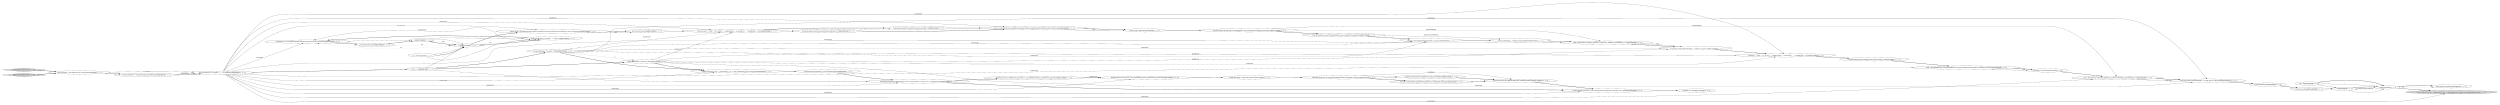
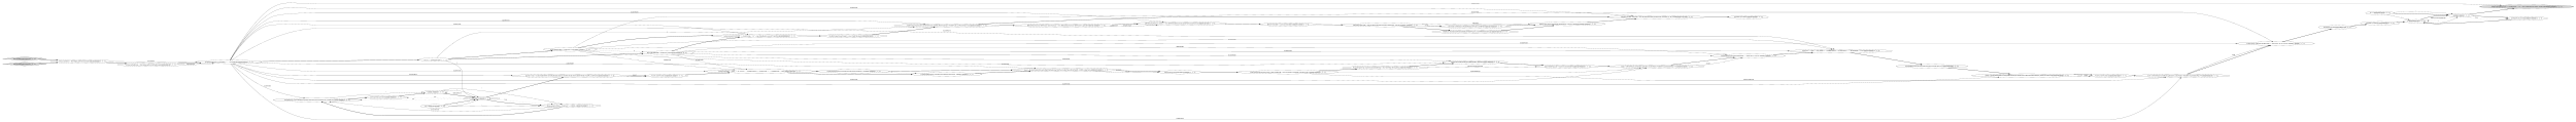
  digraph {
    fontname=Nunito
    rankdir=LR
    node [fillcolor=white fontname=Nunito shape=ellipse style=filled]
    edge [fontname=Nunito style=bold]
    n1 [label="Builder keyBuilder = accessor.keyBuilder()@@@13@@@['1', '1', '0']"]
    n2 [label="IdealState idealState = accessor.getProperty(keyBuilder.idealStates(\"TestDB0\"))@@@14@@@['1', '1', '0']"]
    n3 [label="accessor.setProperty(keyBuilder.idealStates(\"TestDB0\"),idealState)@@@16@@@['1', '1', '0']"]
    n4 [label="idealState.setRebalanceMode(RebalanceMode.CUSTOMIZED)@@@15@@@['0', '1', '0']"]
    n5 [label="idealState.setIdealStateMode(IdealStateModeProperty.CUSTOMIZED.toString())@@@15@@@['1', '0', '0']"]
    n6 [label="String command = \"--zkSvr \" + ZK_ADDR + \" --enableInstance \" + clusterName + \" \" + disableNode + \" false\"@@@22@@@['1', '1', '1']"]
    n7 [label="ClusterSetup.processCommandLineArgs(command.split(\"\s+\"))@@@29@@@['1', '1', '0']"]
    n8 [label="ClusterSetup.processCommandLineArgs(command.split(\" \"))@@@23@@@['0', '0', '1']"]
    n9 [label="result = ClusterStateVerifier.verifyByZkCallback(new BestPossAndExtViewZkVerifier(ZK_ADDR,clusterName))@@@24@@@['1', '1', '1']"]
    n10 [label="String className = TestHelper.getTestClassName()@@@3@@@['1', '1', '1']"]
    n11 [label="String clusterName = className + \"_\" + methodName@@@5@@@['1', '1', '1']"]
    n12 [label="String methodName = TestHelper.getTestMethodName()@@@4@@@['1', '1', '1']"]
    n13 [label="ClusterController controller = new ClusterController(clusterName,\"controller_0\",ZK_ADDR)@@@11@@@['1', '1', '1']"]
    n14 [label="ZKHelixDataAccessor accessor = new ZKHelixDataAccessor(clusterName,baseAccessor)@@@12@@@['1', '1', '0']"]
    n15 [label="System.out.println(\"START \" + clusterName + \" at \" + new Date(System.currentTimeMillis()))@@@8@@@['1', '1', '1']"]
    n16 [label="command = \"--zkSvr \" + ZK_ADDR + \" --enableInstance \" + clusterName + \" \" + disableNode + \" true\"@@@32@@@['1', '1', '1']"]
    n17 [label="participants(i( = new MockParticipant(clusterName,instanceName,ZK_ADDR,null)@@@17@@@['1', '1', '1']"]
    n18 [label="boolean result = ClusterStateVerifier.verifyByZkCallback(new BestPossAndExtViewZkVerifier(ZK_ADDR,clusterName))@@@20@@@['1', '1', '1']"]
    n19 [label="result = ZkTestHelper.verifyState(_gZkClient,clusterName,\"TestDB0\",expectStateMap,\"!=\")@@@36@@@['1', '1', '1']"]
    n20 [label="result = ClusterStateVerifier.verifyByZkCallback(new BestPossAndExtViewZkVerifier(ZK_ADDR,clusterName))@@@34@@@['1', '1', '1']"]
    n21 [label="TestHelper.setupCluster(clusterName,ZK_ADDR,12918,\"localhost\",\"TestDB\",1,8,n,3,\"MasterSlave\",true)@@@10@@@['1', '1', '1']"]
    n22 [label="result = ZkTestHelper.verifyState(_gZkClient,clusterName,\"TestDB0\",expectStateMap,\"==\")@@@30@@@['1', '1', '1']"]
    n23 [fillcolor=lightgray label="System.out.println(\"END \" + clusterName + \" at \" + new Date(System.currentTimeMillis()))@@@45@@@['1', '1', '1']"]
    n24 [label="final int n = 5@@@6@@@['1', '1', '1']"]
    n25 [label="controller.syncStart()@@@12@@@['1', '1', '1']"]
    n26 [label="Assert.assertTrue(result)@@@25@@@['1', '1', '1']"]
    n27 [label="participants(i(.syncStart()@@@18@@@['1', '1', '1']"]
    n28 [label="i++@@@15@@@['1', '1', '1']"]
    n29 [label="i < n@@@14@@@['1', '1', '1']" shape=diamond]
    n30 [label="String instanceName = \"localhost_\" + (12918 + i)@@@16@@@['1', '1', '1']"]
    n31 [label="Thread.sleep(1000)@@@38@@@['1', '1', '1']"]
    n32 [label="controller.syncStop()@@@39@@@['1', '1', '1']"]
    n33 [label="i++@@@42@@@['1', '1', '1']"]
    n34 [label="String disableNode = \"localhost_12919\"@@@7@@@['0', '0', '1']"]
    n35 [label="expectInstanceStateMap.put(disableNode,\"OFFLINE\")@@@28@@@['1', '1', '1']"]
    n36 [label="Assert.assertTrue(result,disableNode + \" should NOT be in OFFLINE\")@@@37@@@['1', '1', '1']"]
    n37 [label="Assert.assertTrue(result,disableNode + \" should be in OFFLINE\")@@@31@@@['1', '1', '1']"]
    n38 [label="MockParticipant(( participants = new MockParticipant((((@@@9@@@['1', '1', '1']"]
    n39 [label="expectStateMap.put(\".*\",expectInstanceStateMap)@@@29@@@['1', '1', '1']"]
    n40 [label="ClusterSetup.processCommandLineArgs(command.split(\"\s+\"))@@@33@@@['1', '1', '1']"]
    n41 [label="Assert.assertTrue(result)@@@21@@@['1', '1', '1']"]
    n42 [label="String disableNode = \"localhost_12918\"@@@7@@@['1', '1', '0']"]
    n43 [label="int i = 0@@@40@@@['1', '1', '1']"]
    n44 [label="i < 5@@@41@@@['1', '1', '1']"]
    n45 [label="participants(i(.syncStop()@@@43@@@['1', '1', '1']"]
    n46 [label="Assert.assertTrue(result)@@@35@@@['1', '1', '1']"]
    n47 [label="Map<String,String> expectInstanceStateMap = new HashMap<String,String>()@@@27@@@['1', '1', '1']"]
    n48 [label="ZkBaseDataAccessor<ZNRecord> baseAccessor = new ZkBaseDataAccessor<ZNRecord>(_gZkClient)@@@11@@@['1', '1', '0']"]
    n49 [label="Map<String,Map<String,String>> expectStateMap = new HashMap<String,Map<String,String>>()@@@26@@@['1', '1', '1']"]
    n50 [label="int i = 0@@@13@@@['1', '1', '1']"]
    n51 [fillcolor=lightgray label="testDisableNodeCustomIS['0', '1', '0']" shape=diamond]
    n52 [fillcolor=lightgray label="testDisableNodeCustomIS['1', '0', '0']" shape=diamond]
    n1 -> n2
    n2 -> n3 [label=idealState style=solid]
    n2 -> n4
    n2 -> n5
    n3 -> n13
    n4 -> n3
    n5 -> n3
    n6 -> n7
    n6 -> n8
    n7 -> n8 [label=0 style=dashed]
    n7 -> n9
    n8 -> n9
    n9 -> n26 [label=result style=solid]
    n9 -> n26
    n10 -> n11 [label=className style=solid]
    n10 -> n12
    n11 -> n6 [label=clusterName style=solid]
    n11 -> n9 [label=clusterName style=solid]
    n11 -> n13 [label=clusterName style=solid]
    n11 -> n14 [label=clusterName style=solid]
    n11 -> n15 [label=clusterName style=solid]
    n11 -> n16 [label=clusterName style=solid]
    n11 -> n17 [label=clusterName style=solid]
    n11 -> n18 [label=clusterName style=solid]
    n11 -> n19 [label=clusterName style=solid]
    n11 -> n20 [label=clusterName style=solid]
    n11 -> n21 [label=clusterName style=solid]
    n11 -> n22 [label=clusterName style=solid]
    n11 -> n23 [label=clusterName style=solid]
    n11 -> n24
    n12 -> n11 [label=methodName style=solid]
    n12 -> n11
    n13 -> n25
    n14 -> n1
    n15 -> n38
    n16 -> n40
    n17 -> n27
    n17 -> n28 [label=i style=solid]
    n18 -> n41 [label=result style=solid]
    n18 -> n41
    n19 -> n36
    n19 -> n36 [label=result style=solid]
    n20 -> n46 [label=result style=solid]
    n20 -> n46
    n21 -> n13
    n21 -> n48
    n22 -> n37 [label=result style=solid]
    n22 -> n37
    n24 -> n21 [label=n style=solid]
    n24 -> n29 [label=n style=solid]
    n24 -> n34
    n24 -> n42
    n26 -> n49
    n27 -> n28
    n28 -> n29
    n28 -> n29 [label=i style=solid]
    n28 -> n30 [label=i style=solid]
    n29 -> n17 [label=true style=dotted]
    n29 -> n18
-   n27 -> n29 [label=true style=dotted]
-   n29 -> n28 [label=true style=dotted]
+   n29 -> n27 [label=true style=dotted]
+   n29 -> n28 [label=methodName style=dotted]
    n29 -> n30
    n29 -> n30 [label=true style=dotted]
    n30 -> n17 [label=instanceName style=solid]
    n30 -> n17
    n31 -> n32
    n32 -> n33
    n33 -> n44 [label=i style=solid]
    n33 -> n44
    n34 -> n6 [label=disableNode style=solid]
    n34 -> n15
    n34 -> n16 [label=disableNode style=solid]
    n34 -> n35 [label=disableNode style=solid]
    n34 -> n36 [label=disableNode style=solid]
    n34 -> n37 [label=disableNode style=solid]
    n35 -> n39
    n36 -> n31
    n37 -> n16
    n38 -> n21
    n39 -> n22
    n40 -> n20
    n41 -> n6
    n42 -> n6 [label=disableNode style=solid]
    n42 -> n15
    n42 -> n16 [label=disableNode style=solid]
    n42 -> n34 [label=0 style=dashed]
    n42 -> n35 [label=disableNode style=solid]
    n42 -> n36 [label=disableNode style=solid]
    n42 -> n37 [label=disableNode style=solid]
    n43 -> n33 [label=i style=solid]
    n43 -> n44
    n43 -> n44 [label=i style=solid]
    n44 -> n23
    n44 -> n33 [label=expectInstanceStateMap style=dotted]
    n44 -> n45 [label=true style=dotted]
    n44 -> n45
+   n45 -> n33
    n46 -> n19
    n47 -> n35
    n47 -> n39 [label=expectInstanceStateMap style=solid]
    n48 -> n14 [label=baseAccessor style=solid]
    n48 -> n14
    n49 -> n19 [label=expectStateMap style=solid]
    n49 -> n22 [label=expectStateMap style=solid]
    n49 -> n47
    n50 -> n29
    n50 -> n29 [label=i style=solid]
    n50 -> n30 [label=i style=solid]
    n51 -> n10
    n52 -> n10
  }
